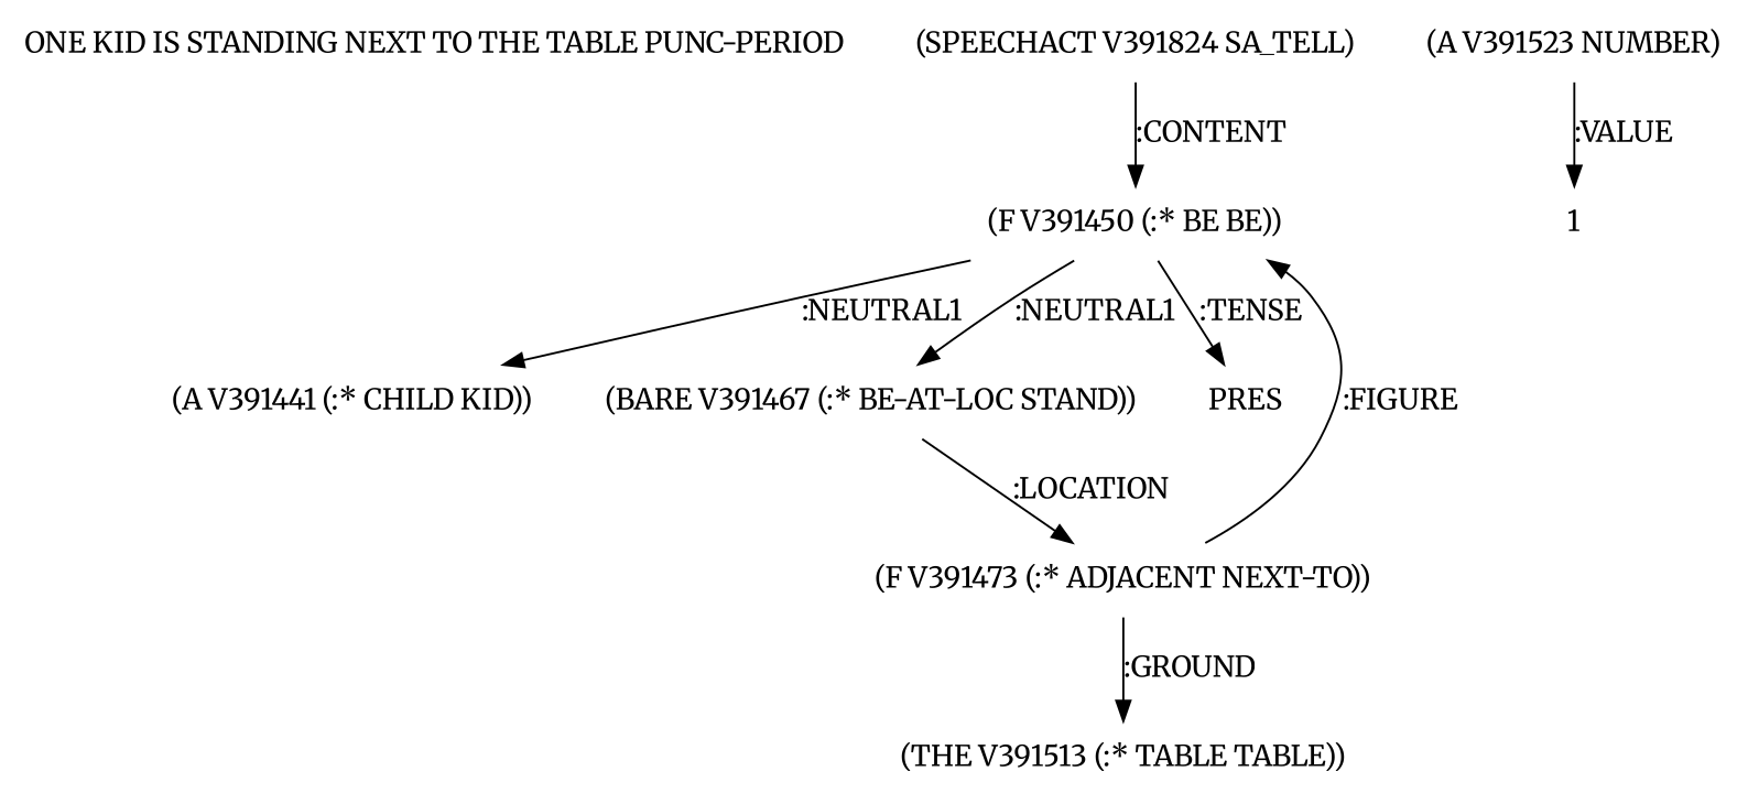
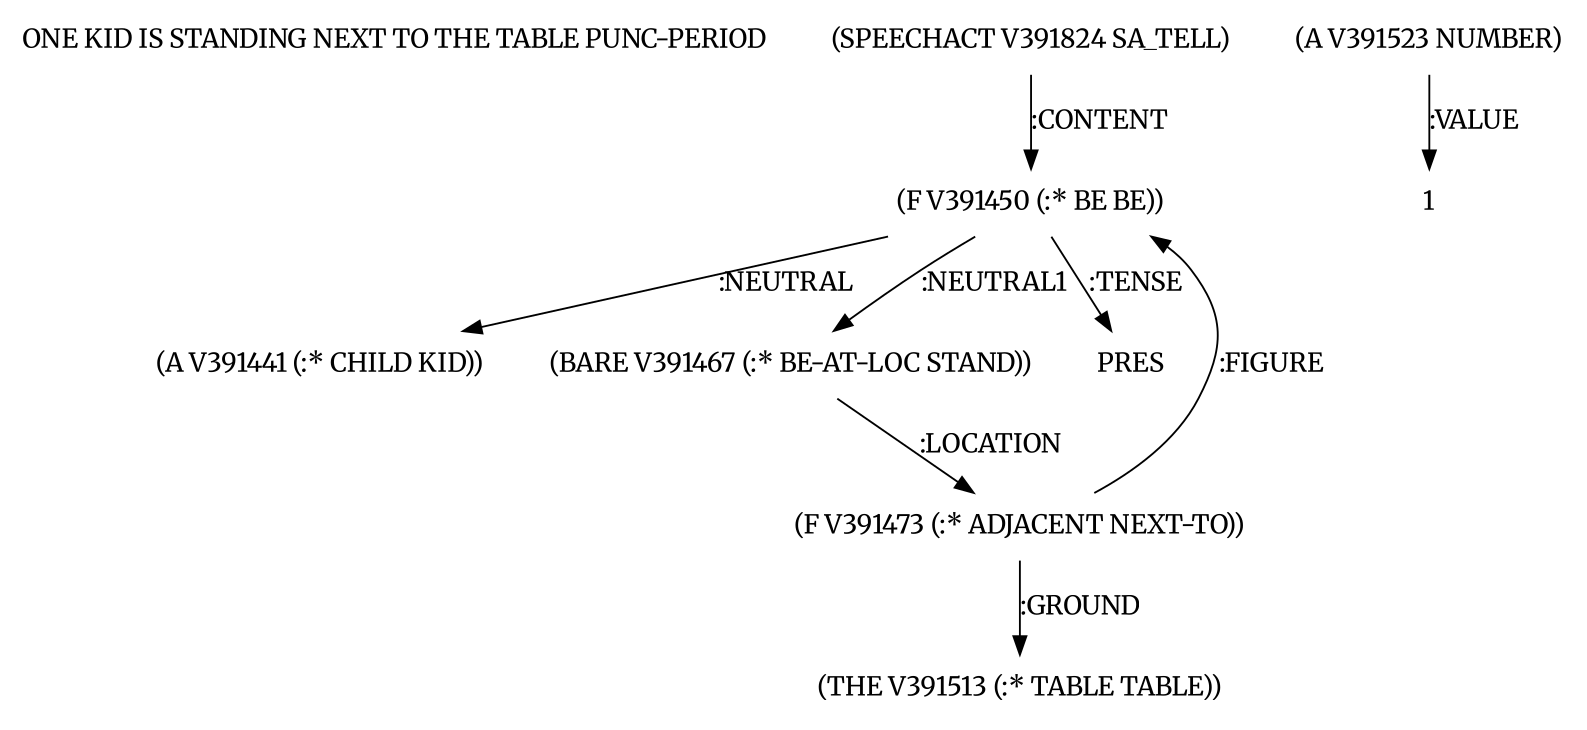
  digraph {
    fontname=Merriweather
    node [fontname=Merriweather shape=none]
    edge [fontname=Merriweather]
    "ONE KID IS STANDING NEXT TO THE TABLE PUNC-PERIOD"
    n2 [label="(SPEECHACT V391824 SA_TELL)"]
    n3 [label="(F V391450 (:* BE BE))"]
    n4 [label="(A V391441 (:* CHILD KID))"]
    n5 [label="(BARE V391467 (:* BE-AT-LOC STAND))"]
    n6 [label=PRES]
    n7 [label="(F V391473 (:* ADJACENT NEXT-TO))"]
    n8 [label="(A V391523 NUMBER)"]
    n9 [label=1]
    n10 [label="(THE V391513 (:* TABLE TABLE))"]
    n2 -> n3 [label=":CONTENT"]
-   n3 -> n4 [label=":NEUTRAL1"]
+   n3 -> n4 [label=":NEUTRAL"]
    n3 -> n5 [label=":NEUTRAL1"]
    n3 -> n6 [label=":TENSE"]
    n5 -> n7 [label=":LOCATION"]
    n7 -> n3 [label=":FIGURE"]
    n7 -> n10 [label=":GROUND"]
    n8 -> n9 [label=":VALUE"]
  }
